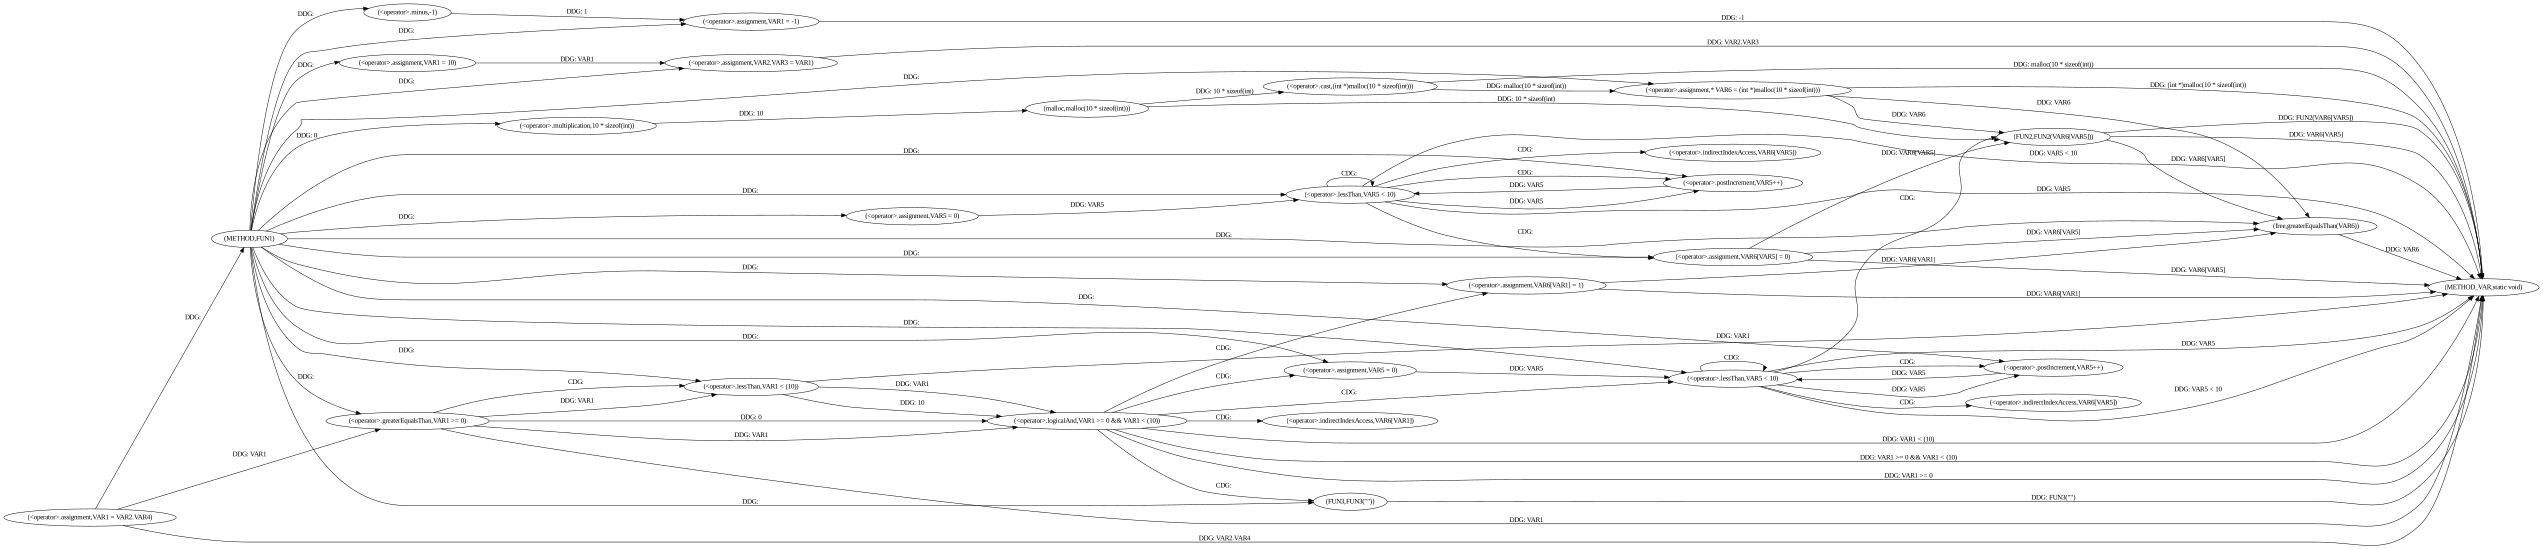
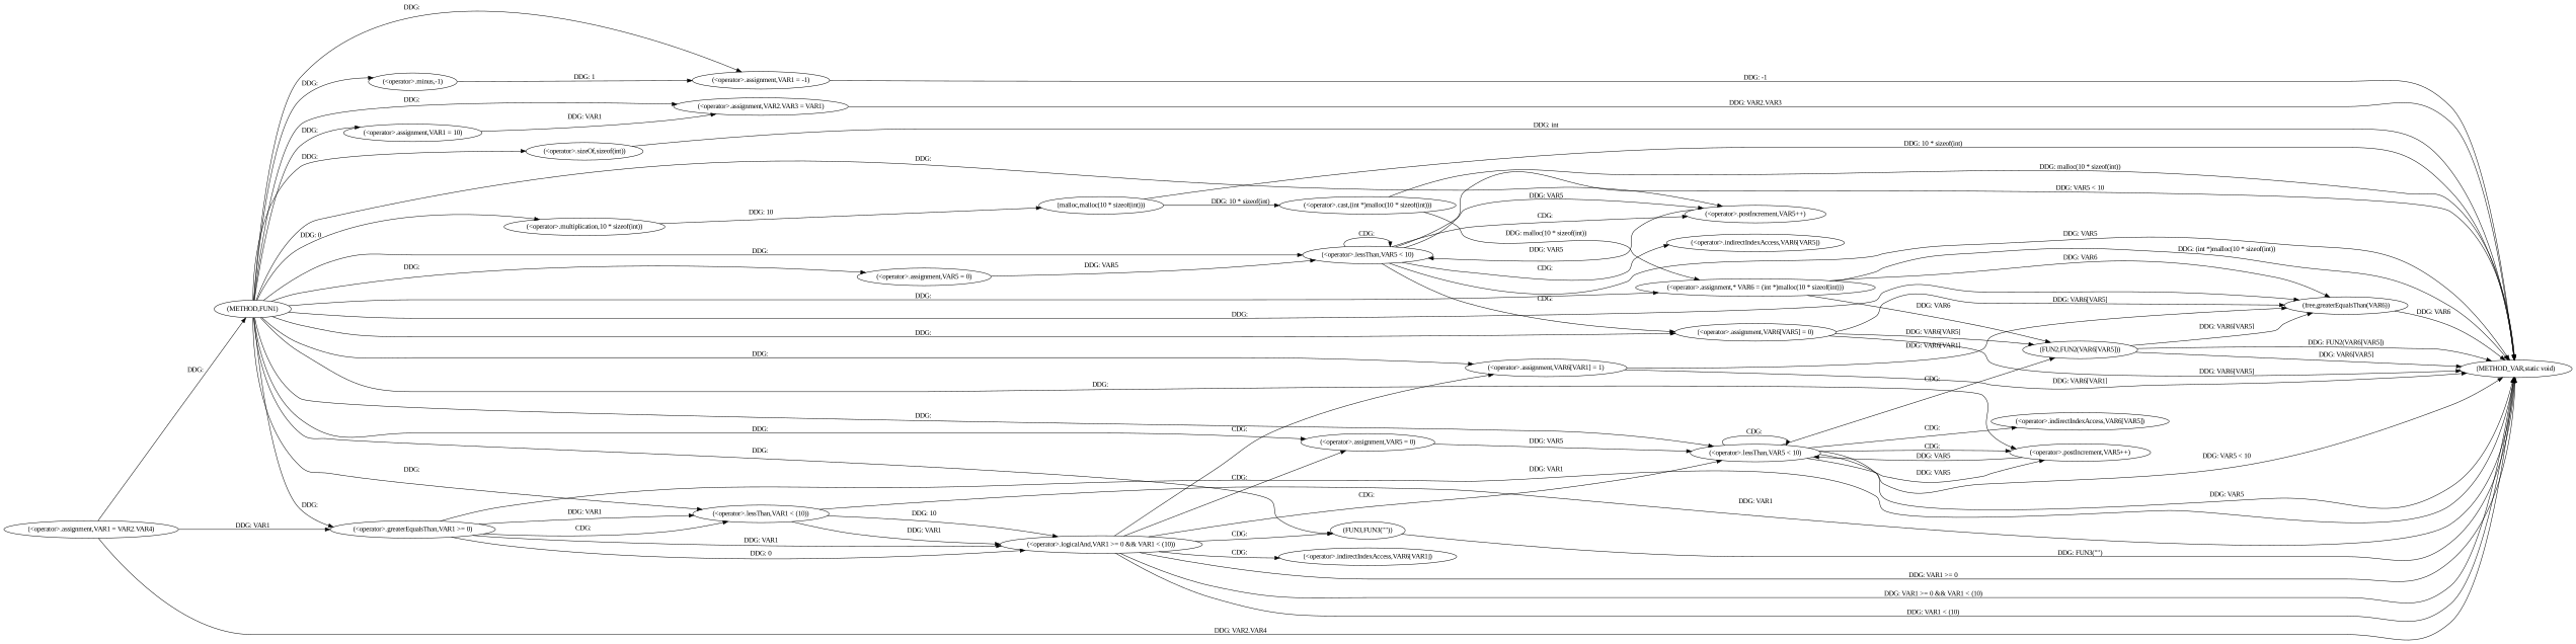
  digraph {
    fontname="Liberation Serif"
    rankdir=LR
    node [fontname="Liberation Serif"]
    edge [fontname="Liberation Serif"]
    n1 [label="(METHOD,FUN1)"]
    n2 [label="(<operator>.assignment,VAR1 = -1)"]
    n3 [label="(<operator>.minus,-1)"]
    n4 [label="(<operator>.assignment,VAR1 = 10)"]
    n5 [label="(<operator>.assignment,VAR2.VAR3 = VAR1)"]
    n6 [label="(<operator>.assignment,* VAR6 = (int *)malloc(10 * sizeof(int)))"]
    n7 [label="(<operator>.multiplication,10 * sizeof(int))"]
+   n8 [label="(<operator>.sizeOf,sizeof(int))"]
    n9 [label="(<operator>.assignment,VAR5 = 0)"]
    n10 [label="(<operator>.lessThan,VAR5 < 10)"]
    n11 [label="(<operator>.postIncrement,VAR5++)"]
    n12 [label="(<operator>.assignment,VAR6[VAR5] = 0)"]
    n13 [label="(<operator>.greaterEqualsThan,VAR1 >= 0)"]
    n14 [label="(<operator>.lessThan,VAR1 < (10))"]
    n15 [label="(<operator>.assignment,VAR6[VAR1] = 1)"]
    n16 [label="(<operator>.assignment,VAR5 = 0)"]
    n17 [label="(<operator>.lessThan,VAR5 < 10)"]
    n18 [label="(<operator>.postIncrement,VAR5++)"]
    n19 [label="(FUN3,FUN3(\"\"))"]
    n20 [label="(free,greaterEqualsThan(VAR6))"]
    n21 [label="(METHOD_VAR,static void)"]
    n22 [label="(<operator>.assignment,VAR1 = VAR2.VAR4)"]
    n23 [label="(FUN2,FUN2(VAR6[VAR5]))"]
    n24 [label="(malloc,malloc(10 * sizeof(int)))"]
    n25 [label="(<operator>.indirectIndexAccess,VAR6[VAR5])"]
    n26 [label="(<operator>.logicalAnd,VAR1 >= 0 && VAR1 < (10))"]
    n27 [label="(<operator>.indirectIndexAccess,VAR6[VAR5])"]
    n28 [label="(<operator>.cast,(int *)malloc(10 * sizeof(int)))"]
    n29 [label="(<operator>.indirectIndexAccess,VAR6[VAR1])"]
    n1 -> n2 [label="DDG: "]
    n1 -> n3 [label="DDG: "]
    n1 -> n4 [label="DDG: "]
    n1 -> n5 [label="DDG: "]
    n1 -> n6 [label="DDG: "]
    n1 -> n7 [label="DDG: 0"]
+   n1 -> n8 [label="DDG: "]
    n1 -> n9 [label="DDG: "]
    n1 -> n10 [label="DDG: "]
    n1 -> n11 [label="DDG: "]
    n1 -> n12 [label="DDG: "]
    n1 -> n13 [label="DDG: "]
    n1 -> n14 [label="DDG: "]
    n1 -> n15 [label="DDG: "]
    n1 -> n16 [label="DDG: "]
    n1 -> n17 [label="DDG: "]
    n1 -> n18 [label="DDG: "]
    n1 -> n19 [label="DDG: "]
    n1 -> n20 [label="DDG: "]
    n2 -> n21 [label="DDG: -1"]
    n3 -> n2 [label="DDG: 1"]
    n4 -> n5 [label="DDG: VAR1"]
    n5 -> n21 [label="DDG: VAR2.VAR3"]
    n6 -> n20 [label="DDG: VAR6"]
    n6 -> n21 [label="DDG: (int *)malloc(10 * sizeof(int))"]
    n6 -> n23 [label="DDG: VAR6"]
    n7 -> n24 [label="DDG: 10"]
+   n8 -> n21 [label="DDG: int"]
    n9 -> n10 [label="DDG: VAR5"]
    n10 -> n10 [label="CDG: "]
    n10 -> n11 [label="DDG: VAR5"]
    n10 -> n11 [label="CDG: "]
    n10 -> n12 [label="CDG: "]
    n10 -> n21 [label="DDG: VAR5 < 10"]
    n10 -> n21 [label="DDG: VAR5"]
    n10 -> n25 [label="CDG: "]
    n11 -> n10 [label="DDG: VAR5"]
    n12 -> n20 [label="DDG: VAR6[VAR5]"]
    n12 -> n21 [label="DDG: VAR6[VAR5]"]
    n12 -> n23 [label="DDG: VAR6[VAR5]"]
    n13 -> n14 [label="DDG: VAR1"]
    n13 -> n14 [label="CDG: "]
    n13 -> n21 [label="DDG: VAR1"]
    n13 -> n26 [label="DDG: VAR1"]
    n13 -> n26 [label="DDG: 0"]
    n14 -> n21 [label="DDG: VAR1"]
    n14 -> n26 [label="DDG: VAR1"]
    n14 -> n26 [label="DDG: 10"]
    n15 -> n20 [label="DDG: VAR6[VAR1]"]
    n15 -> n21 [label="DDG: VAR6[VAR1]"]
    n16 -> n17 [label="DDG: VAR5"]
    n17 -> n17 [label="CDG: "]
    n17 -> n18 [label="DDG: VAR5"]
    n17 -> n18 [label="CDG: "]
    n17 -> n21 [label="DDG: VAR5"]
    n17 -> n21 [label="DDG: VAR5 < 10"]
    n17 -> n23 [label="CDG: "]
    n17 -> n27 [label="CDG: "]
    n18 -> n17 [label="DDG: VAR5"]
    n19 -> n21 [label="DDG: FUN3(\"\")"]
    n20 -> n21 [label="DDG: VAR6"]
    n22 -> n1 [label="DDG: "]
    n22 -> n13 [label="DDG: VAR1"]
    n22 -> n21 [label="DDG: VAR2.VAR4"]
    n23 -> n20 [label="DDG: VAR6[VAR5]"]
    n23 -> n21 [label="DDG: FUN2(VAR6[VAR5])"]
    n23 -> n21 [label="DDG: VAR6[VAR5]"]
-   n24 -> n23 [label="DDG: 10 * sizeof(int)"]
+   n24 -> n21 [label="DDG: 10 * sizeof(int)"]
    n24 -> n28 [label="DDG: 10 * sizeof(int)"]
    n26 -> n15 [label="CDG: "]
    n26 -> n16 [label="CDG: "]
    n26 -> n17 [label="CDG: "]
    n26 -> n19 [label="CDG: "]
    n26 -> n21 [label="DDG: VAR1 >= 0 && VAR1 < (10)"]
    n26 -> n21 [label="DDG: VAR1 >= 0"]
    n26 -> n21 [label="DDG: VAR1 < (10)"]
    n26 -> n29 [label="CDG: "]
    n28 -> n6 [label="DDG: malloc(10 * sizeof(int))"]
    n28 -> n21 [label="DDG: malloc(10 * sizeof(int))"]
  }
